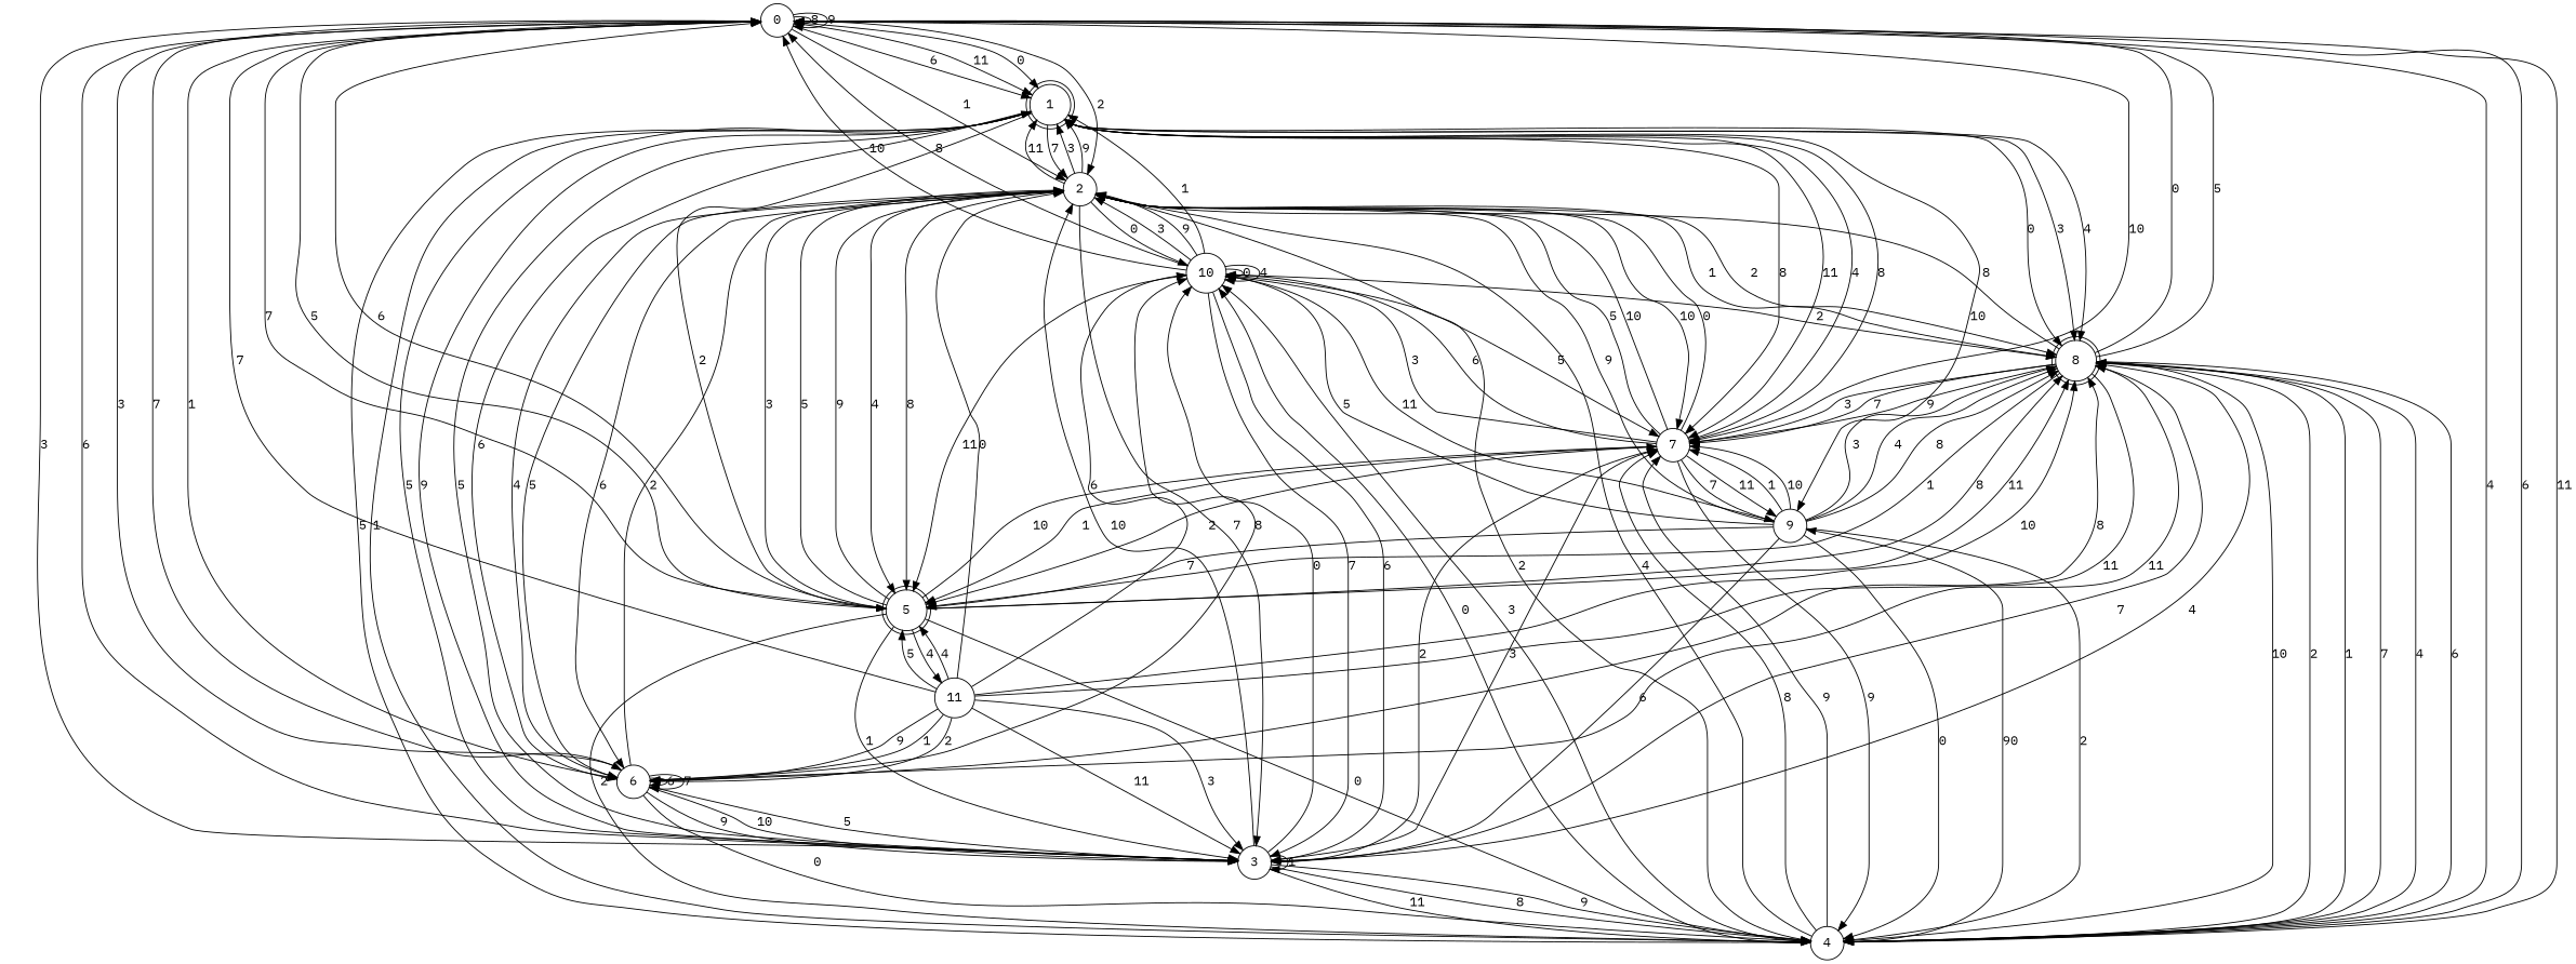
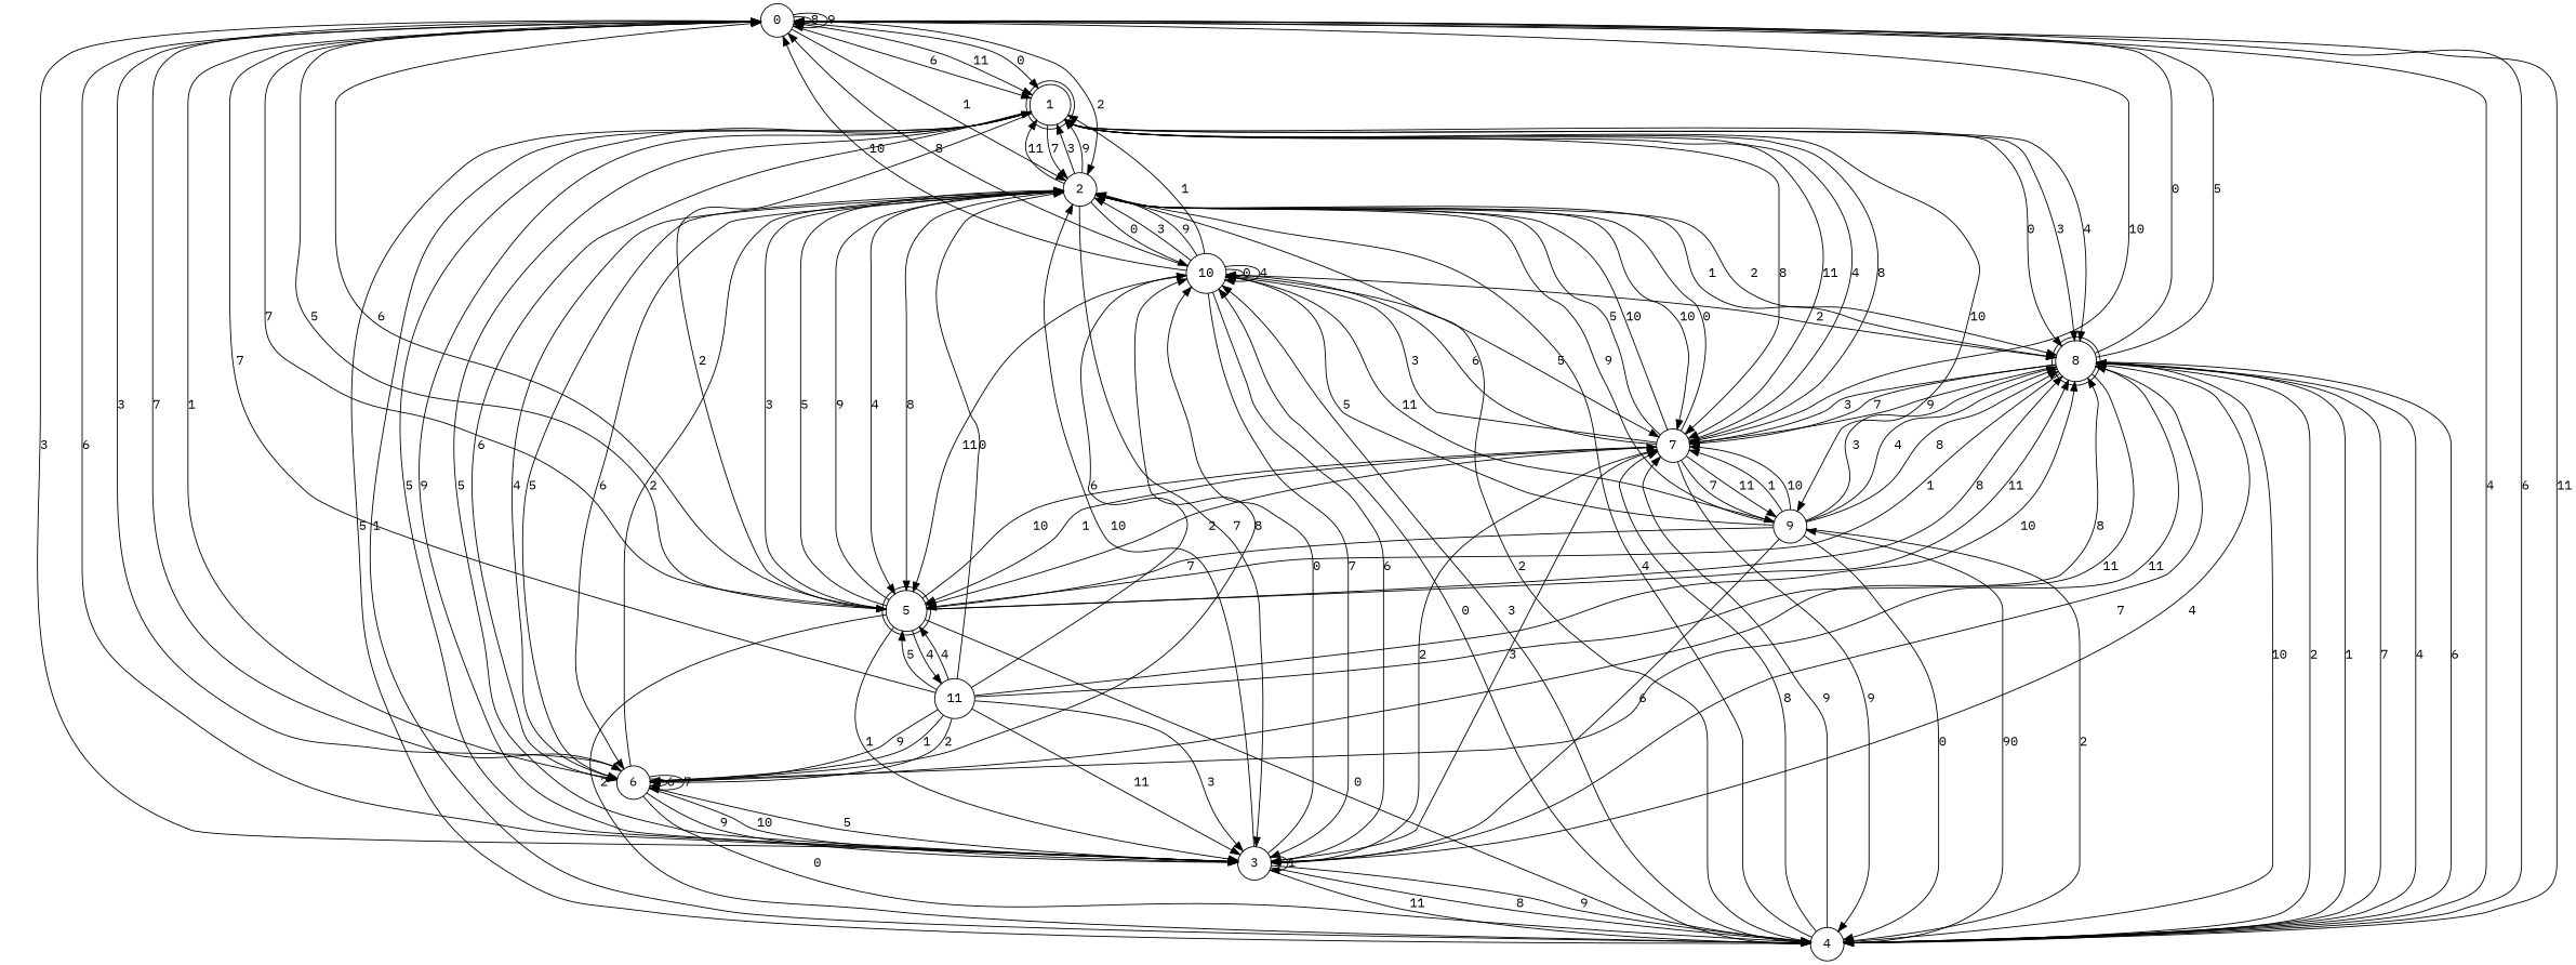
  digraph {
    fontname="IBM Plex Mono"
    node [fontname="IBM Plex Mono" shape=circle]
    edge [fontname="IBM Plex Mono"]
    n1 [label=0]
    n2 [label=1 shape=doublecircle]
    n3 [label=2]
    n4 [label=3]
    n5 [label=4]
    n6 [label=5 shape=doublecircle]
    n7 [label=6]
    n8 [label=7]
    n9 [label=8 shape=doublecircle]
    n10 [label=9]
    n11 [label=10]
    n12 [label=11]
    n1 -> n1 [label=8]
    n1 -> n1 [label=9]
    n1 -> n2 [label=0]
    n1 -> n2 [label=6]
    n1 -> n2 [label=11]
    n1 -> n3 [label=1]
    n1 -> n3 [label=2]
    n1 -> n4 [label=3]
    n1 -> n5 [label=4]
    n1 -> n6 [label=5]
    n1 -> n7 [label=7]
    n1 -> n8 [label=10]
    n2 -> n3 [label=7]
    n2 -> n4 [label=5]
    n2 -> n4 [label=9]
    n2 -> n5 [label=1]
    n2 -> n6 [label=2]
    n2 -> n7 [label=6]
    n2 -> n8 [label=8]
    n2 -> n8 [label=11]
    n2 -> n9 [label=0]
    n2 -> n9 [label=3]
    n2 -> n9 [label=4]
    n2 -> n10 [label=10]
    n3 -> n2 [label=3]
    n3 -> n2 [label=9]
    n3 -> n2 [label=11]
    n3 -> n4 [label=7]
    n3 -> n6 [label=4]
    n3 -> n6 [label=8]
    n3 -> n7 [label=5]
    n3 -> n7 [label=6]
    n3 -> n8 [label=10]
    n3 -> n9 [label=1]
    n3 -> n9 [label=2]
    n3 -> n11 [label=0]
    n4 -> n1 [label=6]
    n4 -> n2 [label=5]
    n4 -> n3 [label=10]
    n4 -> n4 [label=1]
    n4 -> n5 [label=8]
    n4 -> n5 [label=9]
    n4 -> n5 [label=11]
    n4 -> n8 [label=2]
    n4 -> n8 [label=3]
    n4 -> n9 [label=4]
    n4 -> n9 [label=7]
    n4 -> n11 [label=0]
    n5 -> n1 [label=6]
    n5 -> n1 [label=11]
    n5 -> n2 [label=5]
    n5 -> n3 [label=2]
    n5 -> n3 [label=4]
    n5 -> n8 [label=8]
    n5 -> n8 [label=9]
    n5 -> n9 [label=1]
    n5 -> n9 [label=7]
    n5 -> n10 [label=90]
    n5 -> n11 [label=0]
    n5 -> n11 [label=3]
    n6 -> n1 [label=6]
    n6 -> n1 [label=7]
    n6 -> n3 [label=3]
    n6 -> n3 [label=5]
    n6 -> n3 [label=9]
    n6 -> n4 [label=1]
    n6 -> n5 [label=0]
    n6 -> n5 [label=2]
    n6 -> n8 [label=10]
    n6 -> n9 [label=8]
    n6 -> n9 [label=11]
    n6 -> n12 [label=4]
    n7 -> n1 [label=1]
    n7 -> n1 [label=3]
    n7 -> n3 [label=2]
    n7 -> n3 [label=4]
    n7 -> n4 [label=5]
    n7 -> n4 [label=9]
    n7 -> n4 [label=10]
    n7 -> n5 [label=0]
    n7 -> n7 [label=6]
    n7 -> n7 [label=7]
    n7 -> n9 [label=11]
    n7 -> n11 [label=8]
    n8 -> n2 [label=4]
    n8 -> n2 [label=8]
    n8 -> n3 [label=0]
    n8 -> n3 [label=5]
    n8 -> n3 [label=10]
    n8 -> n5 [label=9]
    n8 -> n6 [label=1]
    n8 -> n6 [label=2]
    n8 -> n10 [label=7]
    n8 -> n10 [label=11]
    n8 -> n11 [label=3]
    n8 -> n11 [label=6]
    n9 -> n1 [label=0]
    n9 -> n1 [label=5]
-   n9 -> n3 [label=8]
    n9 -> n5 [label=2]
    n9 -> n5 [label=4]
    n9 -> n5 [label=6]
    n9 -> n5 [label=10]
    n9 -> n6 [label=1]
    n9 -> n7 [label=11]
    n9 -> n8 [label=3]
    n9 -> n8 [label=7]
    n9 -> n8 [label=9]
    n10 -> n3 [label=9]
    n10 -> n4 [label=6]
    n10 -> n5 [label=0]
    n10 -> n5 [label=2]
    n10 -> n6 [label=7]
    n10 -> n8 [label=1]
    n10 -> n8 [label=10]
    n10 -> n9 [label=3]
    n10 -> n9 [label=4]
    n10 -> n9 [label=8]
    n10 -> n11 [label=5]
    n10 -> n11 [label=11]
    n11 -> n1 [label=8]
    n11 -> n1 [label=10]
    n11 -> n2 [label=1]
    n11 -> n3 [label=3]
    n11 -> n3 [label=9]
    n11 -> n4 [label=6]
    n11 -> n4 [label=7]
    n11 -> n6 [label=11]
    n11 -> n8 [label=5]
    n11 -> n9 [label=2]
    n11 -> n11 [label=0]
    n11 -> n11 [label=4]
    n12 -> n1 [label=7]
    n12 -> n3 [label=0]
    n12 -> n4 [label=3]
    n12 -> n4 [label=11]
    n12 -> n6 [label=4]
    n12 -> n6 [label=5]
    n12 -> n7 [label=1]
    n12 -> n7 [label=2]
    n12 -> n7 [label=9]
    n12 -> n9 [label=8]
    n12 -> n9 [label=10]
    n12 -> n11 [label=6]
  }
